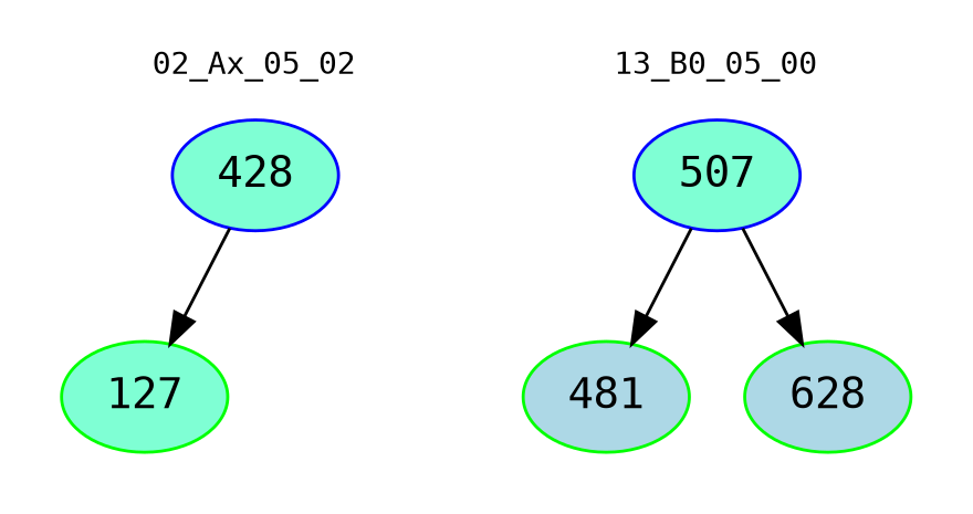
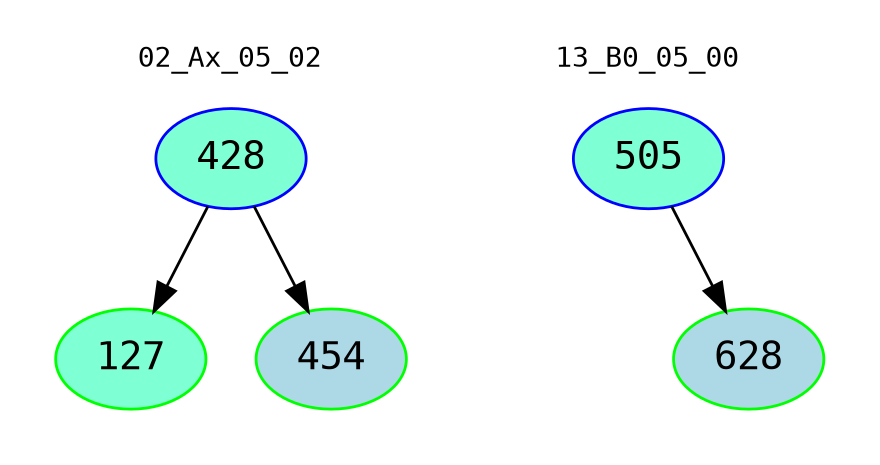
  digraph {
    fontname="DejaVu Sans Mono"
    node [color=green fillcolor=aquamarine fontname="DejaVu Sans Mono" style=filled]
    edge [color=black fontname="DejaVu Sans Mono"]
    n1 [color=blue label=428]
    n2 [label=127]
-   n4 [color=blue label=507]
-   n5 [fillcolor=lightblue label=481]
+   n3 [fillcolor=lightblue label=454]
+   n4 [color=blue label=505]
    n6 [fillcolor=lightblue label=628]
    subgraph cluster_1 {
      color=white
      fontsize=10
      label="02_Ax_05_02"
      n1
      n2
+     n3
    }
    subgraph cluster_2 {
      color=white
      fontsize=10
      label="13_B0_05_00"
      n4
-     n5
      n6
    }
    n1 -> n2
-   n4 -> n5
+   n1 -> n3
    n4 -> n6
  }
